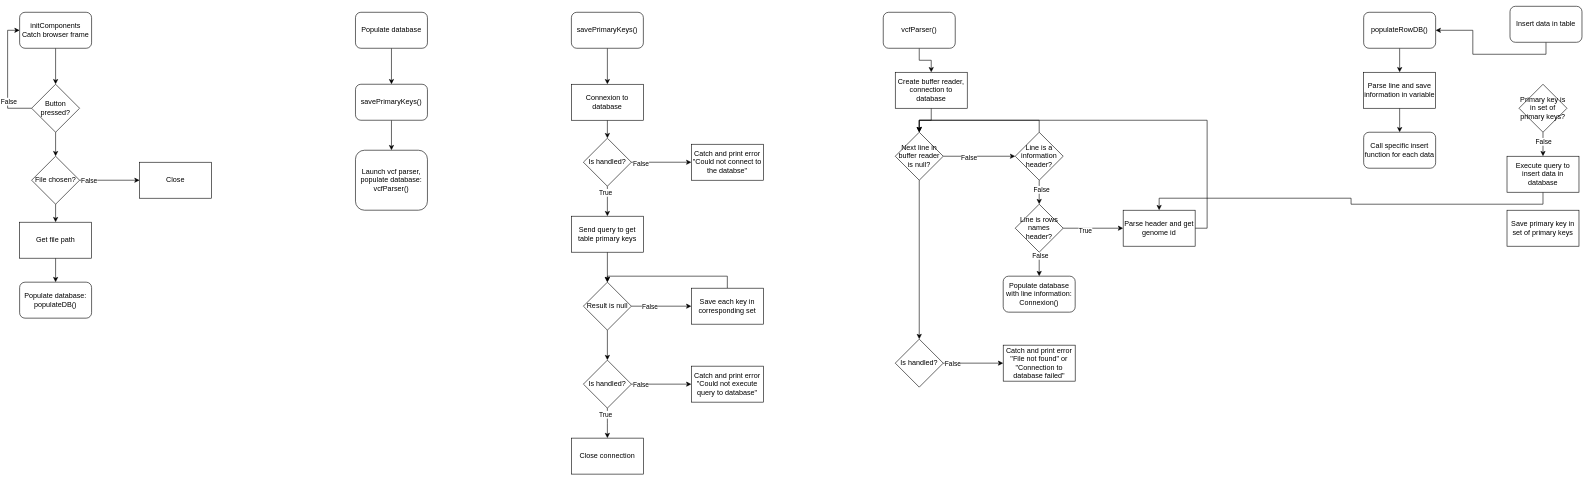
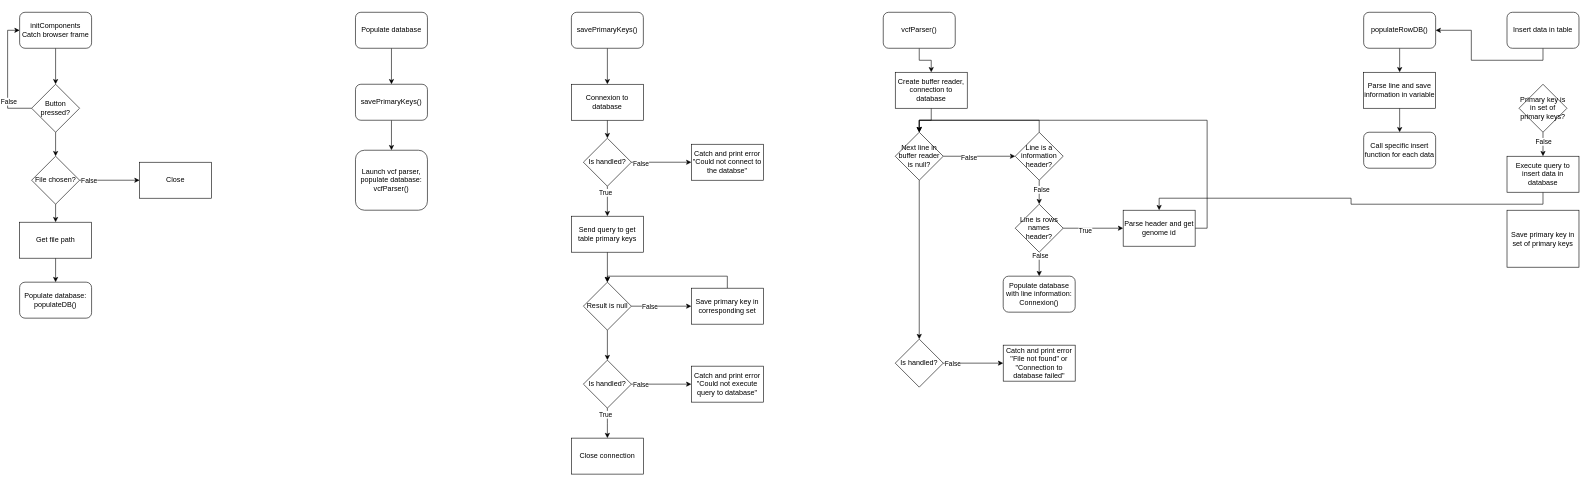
  <mxCell id="0" />
  <mxCell id="1" parent="0" />
  <mxCell id="2" style="edgeStyle=orthogonalEdgeStyle;rounded=0;orthogonalLoop=1;jettySize=auto;html=1;exitX=0.5;exitY=1;exitDx=0;exitDy=0;entryX=0.5;entryY=0;entryDx=0;entryDy=0;fontColor=#000000;" edge="1" parent="1" source="3" target="7"><mxGeometry relative="1" as="geometry" /></mxCell>
  <mxCell id="3" value="&lt;font color=&quot;#000000&quot;&gt;initComponents&lt;br&gt;Catch browser frame&lt;br&gt;&lt;/font&gt;" style="rounded=1;whiteSpace=wrap;html=1;fontColor=#FF9999;" vertex="1" parent="1"><mxGeometry x="20" y="20" width="120" height="60" as="geometry" /></mxCell>
  <mxCell id="4" style="edgeStyle=orthogonalEdgeStyle;rounded=0;orthogonalLoop=1;jettySize=auto;html=1;exitX=0;exitY=0.5;exitDx=0;exitDy=0;entryX=0;entryY=0.5;entryDx=0;entryDy=0;fontColor=#000000;" edge="1" parent="1" source="7" target="3"><mxGeometry relative="1" as="geometry" /></mxCell>
  <mxCell id="5" value="False" style="edgeLabel;html=1;align=center;verticalAlign=middle;resizable=0;points=[];fontColor=#000000;" vertex="1" connectable="0" parent="4"><mxGeometry x="-0.453" y="-1" relative="1" as="geometry"><mxPoint as="offset" /></mxGeometry></mxCell>
  <mxCell id="6" style="edgeStyle=orthogonalEdgeStyle;rounded=0;orthogonalLoop=1;jettySize=auto;html=1;exitX=0.5;exitY=1;exitDx=0;exitDy=0;fontColor=#000000;" edge="1" parent="1" source="7" target="11"><mxGeometry relative="1" as="geometry" /></mxCell>
  <mxCell id="7" value="Button pressed?" style="rhombus;whiteSpace=wrap;html=1;fontColor=#000000;" vertex="1" parent="1"><mxGeometry x="40" y="140" width="80" height="80" as="geometry" /></mxCell>
  <mxCell id="8" style="edgeStyle=orthogonalEdgeStyle;rounded=0;orthogonalLoop=1;jettySize=auto;html=1;exitX=1;exitY=0.5;exitDx=0;exitDy=0;fontColor=#000000;" edge="1" parent="1" source="11" target="12"><mxGeometry relative="1" as="geometry" /></mxCell>
  <mxCell id="9" value="False" style="edgeLabel;html=1;align=center;verticalAlign=middle;resizable=0;points=[];fontColor=#000000;" vertex="1" connectable="0" parent="8"><mxGeometry x="-0.707" relative="1" as="geometry"><mxPoint as="offset" /></mxGeometry></mxCell>
  <mxCell id="10" style="edgeStyle=orthogonalEdgeStyle;rounded=0;orthogonalLoop=1;jettySize=auto;html=1;exitX=0.5;exitY=1;exitDx=0;exitDy=0;entryX=0.5;entryY=0;entryDx=0;entryDy=0;fontColor=#000000;" edge="1" parent="1" source="11" target="14"><mxGeometry relative="1" as="geometry" /></mxCell>
  <mxCell id="11" value="File chosen?" style="rhombus;whiteSpace=wrap;html=1;fontColor=#000000;" vertex="1" parent="1"><mxGeometry x="40" y="260" width="80" height="80" as="geometry" /></mxCell>
  <mxCell id="12" value="Close" style="rounded=0;whiteSpace=wrap;html=1;fontColor=#000000;" vertex="1" parent="1"><mxGeometry x="220" y="270" width="120" height="60" as="geometry" /></mxCell>
  <mxCell id="13" style="edgeStyle=orthogonalEdgeStyle;rounded=0;orthogonalLoop=1;jettySize=auto;html=1;exitX=0.5;exitY=1;exitDx=0;exitDy=0;entryX=0.5;entryY=0;entryDx=0;entryDy=0;fontColor=#000000;" edge="1" parent="1" source="14" target="15"><mxGeometry relative="1" as="geometry" /></mxCell>
  <mxCell id="14" value="Get file path" style="rounded=0;whiteSpace=wrap;html=1;fontColor=#000000;" vertex="1" parent="1"><mxGeometry x="20" y="370" width="120" height="60" as="geometry" /></mxCell>
  <mxCell id="15" value="Populate database: populateDB()" style="rounded=1;whiteSpace=wrap;html=1;fontColor=#000000;" vertex="1" parent="1"><mxGeometry x="20" y="470" width="120" height="60" as="geometry" /></mxCell>
  <mxCell id="16" style="edgeStyle=orthogonalEdgeStyle;rounded=0;orthogonalLoop=1;jettySize=auto;html=1;exitX=0.5;exitY=1;exitDx=0;exitDy=0;entryX=0.5;entryY=0;entryDx=0;entryDy=0;fontColor=#000000;" edge="1" parent="1" source="17" target="19"><mxGeometry relative="1" as="geometry" /></mxCell>
  <mxCell id="17" value="Populate database" style="rounded=1;whiteSpace=wrap;html=1;fontColor=#000000;" vertex="1" parent="1"><mxGeometry x="580" y="20" width="120" height="60" as="geometry" /></mxCell>
  <mxCell id="18" style="edgeStyle=orthogonalEdgeStyle;rounded=0;orthogonalLoop=1;jettySize=auto;html=1;exitX=0.5;exitY=1;exitDx=0;exitDy=0;entryX=0.5;entryY=0;entryDx=0;entryDy=0;fontColor=#000000;" edge="1" parent="1" source="19" target="20"><mxGeometry relative="1" as="geometry" /></mxCell>
  <mxCell id="19" value="savePrimaryKeys()" style="rounded=1;whiteSpace=wrap;html=1;fontColor=#000000;" vertex="1" parent="1"><mxGeometry x="580" y="140" width="120" height="60" as="geometry" /></mxCell>
  <mxCell id="20" value="Launch vcf parser, populate database:&lt;br&gt;vcfParser()" style="rounded=1;whiteSpace=wrap;html=1;fontColor=#000000;" vertex="1" parent="1"><mxGeometry x="580" y="250" width="120" height="100" as="geometry" /></mxCell>
  <mxCell id="21" style="edgeStyle=orthogonalEdgeStyle;rounded=0;orthogonalLoop=1;jettySize=auto;html=1;exitX=0.5;exitY=1;exitDx=0;exitDy=0;fontColor=#000000;" edge="1" parent="1" source="22" target="38"><mxGeometry relative="1" as="geometry" /></mxCell>
  <mxCell id="22" value="savePrimaryKeys()" style="rounded=1;whiteSpace=wrap;html=1;fontColor=#000000;" vertex="1" parent="1"><mxGeometry x="940" y="20" width="120" height="60" as="geometry" /></mxCell>
  <mxCell id="23" style="edgeStyle=orthogonalEdgeStyle;rounded=0;orthogonalLoop=1;jettySize=auto;html=1;exitX=1;exitY=0.5;exitDx=0;exitDy=0;fontColor=#000000;" edge="1" parent="1" source="27" target="28"><mxGeometry relative="1" as="geometry"><mxPoint x="1180" y="270" as="targetPoint" /></mxGeometry></mxCell>
  <mxCell id="24" value="False" style="edgeLabel;html=1;align=center;verticalAlign=middle;resizable=0;points=[];fontColor=#000000;" vertex="1" connectable="0" parent="23"><mxGeometry x="-0.7" y="-1" relative="1" as="geometry"><mxPoint as="offset" /></mxGeometry></mxCell>
  <mxCell id="25" style="edgeStyle=orthogonalEdgeStyle;rounded=0;orthogonalLoop=1;jettySize=auto;html=1;exitX=0.5;exitY=1;exitDx=0;exitDy=0;entryX=0.5;entryY=0;entryDx=0;entryDy=0;fontColor=#000000;" edge="1" parent="1" source="27" target="30"><mxGeometry relative="1" as="geometry" /></mxCell>
  <mxCell id="26" value="True" style="edgeLabel;html=1;align=center;verticalAlign=middle;resizable=0;points=[];fontColor=#000000;" vertex="1" connectable="0" parent="25"><mxGeometry x="-0.608" y="-4" relative="1" as="geometry"><mxPoint as="offset" /></mxGeometry></mxCell>
  <mxCell id="27" value="Is handled?" style="rhombus;whiteSpace=wrap;html=1;fontColor=#000000;" vertex="1" parent="1"><mxGeometry x="960" y="230" width="80" height="80" as="geometry" /></mxCell>
  <mxCell id="28" value="Catch and print error &quot;Could not connect to the databse&quot;" style="rounded=0;whiteSpace=wrap;html=1;fontColor=#000000;" vertex="1" parent="1"><mxGeometry x="1140" y="240" width="120" height="60" as="geometry" /></mxCell>
  <mxCell id="29" style="edgeStyle=orthogonalEdgeStyle;rounded=0;orthogonalLoop=1;jettySize=auto;html=1;exitX=0.5;exitY=1;exitDx=0;exitDy=0;entryX=0.5;entryY=0;entryDx=0;entryDy=0;fontColor=#000000;" edge="1" parent="1" source="30" target="34"><mxGeometry relative="1" as="geometry" /></mxCell>
  <mxCell id="30" value="Send query to get table primary keys" style="rounded=0;whiteSpace=wrap;html=1;fontColor=#000000;" vertex="1" parent="1"><mxGeometry x="940" y="360" width="120" height="60" as="geometry" /></mxCell>
  <mxCell id="31" style="edgeStyle=orthogonalEdgeStyle;rounded=0;orthogonalLoop=1;jettySize=auto;html=1;exitX=1;exitY=0.5;exitDx=0;exitDy=0;fontColor=#000000;" edge="1" parent="1" source="34" target="36"><mxGeometry relative="1" as="geometry" /></mxCell>
  <mxCell id="32" value="False" style="edgeLabel;html=1;align=center;verticalAlign=middle;resizable=0;points=[];fontColor=#000000;" vertex="1" connectable="0" parent="31"><mxGeometry x="-0.76" relative="1" as="geometry"><mxPoint x="18" as="offset" /></mxGeometry></mxCell>
  <mxCell id="33" style="edgeStyle=orthogonalEdgeStyle;rounded=0;orthogonalLoop=1;jettySize=auto;html=1;exitX=0.5;exitY=1;exitDx=0;exitDy=0;entryX=0.5;entryY=0;entryDx=0;entryDy=0;fontColor=#000000;" edge="1" parent="1" source="34" target="43"><mxGeometry relative="1" as="geometry" /></mxCell>
  <mxCell id="34" value="Result is null" style="rhombus;whiteSpace=wrap;html=1;fontColor=#000000;" vertex="1" parent="1"><mxGeometry x="960" y="470" width="80" height="80" as="geometry" /></mxCell>
  <mxCell id="35" style="edgeStyle=orthogonalEdgeStyle;rounded=0;orthogonalLoop=1;jettySize=auto;html=1;exitX=0.5;exitY=0;exitDx=0;exitDy=0;entryX=0.5;entryY=0;entryDx=0;entryDy=0;fontColor=#000000;" edge="1" parent="1" source="36" target="34"><mxGeometry relative="1" as="geometry" /></mxCell>
- <mxCell id="36" value="Save each key in corresponding set" style="rounded=0;whiteSpace=wrap;html=1;fontColor=#000000;" vertex="1" parent="1"><mxGeometry x="1140" y="480" width="120" height="60" as="geometry" /></mxCell>
+ <mxCell id="36" value="Save primary key in corresponding set" style="rounded=0;whiteSpace=wrap;html=1;fontColor=#000000;" vertex="1" parent="1"><mxGeometry x="1140" y="480" width="120" height="60" as="geometry" /></mxCell>
  <mxCell id="37" style="edgeStyle=orthogonalEdgeStyle;rounded=0;orthogonalLoop=1;jettySize=auto;html=1;exitX=0.5;exitY=1;exitDx=0;exitDy=0;entryX=0.5;entryY=0;entryDx=0;entryDy=0;fontColor=#000000;" edge="1" parent="1" source="38" target="27"><mxGeometry relative="1" as="geometry" /></mxCell>
  <mxCell id="38" value="Connexion to database" style="rounded=0;whiteSpace=wrap;html=1;fontColor=#000000;" vertex="1" parent="1"><mxGeometry x="940" y="140" width="120" height="60" as="geometry" /></mxCell>
  <mxCell id="39" style="edgeStyle=orthogonalEdgeStyle;rounded=0;orthogonalLoop=1;jettySize=auto;html=1;exitX=1;exitY=0.5;exitDx=0;exitDy=0;fontColor=#000000;" edge="1" parent="1" source="43" target="44"><mxGeometry relative="1" as="geometry"><mxPoint x="1180" y="640" as="targetPoint" /></mxGeometry></mxCell>
  <mxCell id="40" value="False" style="edgeLabel;html=1;align=center;verticalAlign=middle;resizable=0;points=[];fontColor=#000000;" vertex="1" connectable="0" parent="39"><mxGeometry x="-0.7" y="-1" relative="1" as="geometry"><mxPoint as="offset" /></mxGeometry></mxCell>
  <mxCell id="41" style="edgeStyle=orthogonalEdgeStyle;rounded=0;orthogonalLoop=1;jettySize=auto;html=1;exitX=0.5;exitY=1;exitDx=0;exitDy=0;fontColor=#000000;" edge="1" parent="1" source="43"><mxGeometry relative="1" as="geometry"><mxPoint x="1000" y="730" as="targetPoint" /></mxGeometry></mxCell>
  <mxCell id="42" value="True" style="edgeLabel;html=1;align=center;verticalAlign=middle;resizable=0;points=[];fontColor=#000000;" vertex="1" connectable="0" parent="41"><mxGeometry x="-0.608" y="-4" relative="1" as="geometry"><mxPoint as="offset" /></mxGeometry></mxCell>
  <mxCell id="43" value="Is handled?" style="rhombus;whiteSpace=wrap;html=1;fontColor=#000000;" vertex="1" parent="1"><mxGeometry x="960" y="600" width="80" height="80" as="geometry" /></mxCell>
  <mxCell id="44" value="Catch and print error &quot;Could not execute query to database&quot;" style="rounded=0;whiteSpace=wrap;html=1;fontColor=#000000;" vertex="1" parent="1"><mxGeometry x="1140" y="610" width="120" height="60" as="geometry" /></mxCell>
  <mxCell id="45" value="Close connection" style="rounded=0;whiteSpace=wrap;html=1;fontColor=#000000;" vertex="1" parent="1"><mxGeometry x="940" y="730" width="120" height="60" as="geometry" /></mxCell>
  <mxCell id="46" style="edgeStyle=orthogonalEdgeStyle;rounded=0;orthogonalLoop=1;jettySize=auto;html=1;exitX=0.5;exitY=1;exitDx=0;exitDy=0;entryX=0.5;entryY=0;entryDx=0;entryDy=0;fontColor=#000000;" edge="1" parent="1" source="47" target="49"><mxGeometry relative="1" as="geometry" /></mxCell>
  <mxCell id="47" value="vcfParser()" style="rounded=1;whiteSpace=wrap;html=1;fontColor=#000000;" vertex="1" parent="1"><mxGeometry x="1460" y="20" width="120" height="60" as="geometry" /></mxCell>
  <mxCell id="48" style="edgeStyle=orthogonalEdgeStyle;rounded=0;orthogonalLoop=1;jettySize=auto;html=1;exitX=0.5;exitY=1;exitDx=0;exitDy=0;entryX=0.5;entryY=0;entryDx=0;entryDy=0;fontColor=#000000;" edge="1" parent="1" source="49" target="53"><mxGeometry relative="1" as="geometry" /></mxCell>
  <mxCell id="49" value="Create buffer reader,&lt;br&gt;connection to database" style="rounded=0;whiteSpace=wrap;html=1;fontColor=#000000;" vertex="1" parent="1"><mxGeometry x="1480" y="120" width="120" height="60" as="geometry" /></mxCell>
  <mxCell id="50" style="edgeStyle=orthogonalEdgeStyle;rounded=0;orthogonalLoop=1;jettySize=auto;html=1;exitX=1;exitY=0.5;exitDx=0;exitDy=0;fontColor=#000000;" edge="1" parent="1" source="53" target="57"><mxGeometry relative="1" as="geometry" /></mxCell>
  <mxCell id="51" value="False" style="edgeLabel;html=1;align=center;verticalAlign=middle;resizable=0;points=[];fontColor=#000000;" vertex="1" connectable="0" parent="50"><mxGeometry x="-0.307" y="-1" relative="1" as="geometry"><mxPoint as="offset" /></mxGeometry></mxCell>
  <mxCell id="52" style="edgeStyle=orthogonalEdgeStyle;rounded=0;orthogonalLoop=1;jettySize=auto;html=1;exitX=0.5;exitY=1;exitDx=0;exitDy=0;entryX=0.5;entryY=0;entryDx=0;entryDy=0;fontColor=#000000;" edge="1" parent="1" source="53" target="68"><mxGeometry relative="1" as="geometry" /></mxCell>
  <mxCell id="53" value="Next line in buffer reader is null?" style="rhombus;whiteSpace=wrap;html=1;fontColor=#000000;" vertex="1" parent="1"><mxGeometry x="1480" y="220" width="80" height="80" as="geometry" /></mxCell>
  <mxCell id="54" style="edgeStyle=orthogonalEdgeStyle;rounded=0;orthogonalLoop=1;jettySize=auto;html=1;exitX=0.5;exitY=1;exitDx=0;exitDy=0;entryX=0.5;entryY=0;entryDx=0;entryDy=0;fontColor=#000000;" edge="1" parent="1" source="57" target="62"><mxGeometry relative="1" as="geometry"><mxPoint x="1720" y="340" as="targetPoint" /></mxGeometry></mxCell>
  <mxCell id="55" value="False" style="edgeLabel;html=1;align=center;verticalAlign=middle;resizable=0;points=[];fontColor=#000000;" vertex="1" connectable="0" parent="54"><mxGeometry x="-0.267" y="3" relative="1" as="geometry"><mxPoint as="offset" /></mxGeometry></mxCell>
  <mxCell id="56" style="edgeStyle=orthogonalEdgeStyle;rounded=0;orthogonalLoop=1;jettySize=auto;html=1;exitX=0.5;exitY=0;exitDx=0;exitDy=0;fontColor=#000000;" edge="1" parent="1" source="57"><mxGeometry relative="1" as="geometry"><mxPoint x="1520" y="220" as="targetPoint" /><Array as="points"><mxPoint x="1720" y="200" /><mxPoint x="1520" y="200" /></Array></mxGeometry></mxCell>
  <mxCell id="57" value="Line is a information header?" style="rhombus;whiteSpace=wrap;html=1;fontColor=#000000;" vertex="1" parent="1"><mxGeometry x="1680" y="220" width="80" height="80" as="geometry" /></mxCell>
  <mxCell id="58" style="edgeStyle=orthogonalEdgeStyle;rounded=0;orthogonalLoop=1;jettySize=auto;html=1;exitX=0.5;exitY=1;exitDx=0;exitDy=0;entryX=0.5;entryY=0;entryDx=0;entryDy=0;fontColor=#000000;" edge="1" parent="1" source="62" target="65"><mxGeometry relative="1" as="geometry"><mxPoint x="1720" y="460" as="targetPoint" /></mxGeometry></mxCell>
  <mxCell id="59" value="False" style="edgeLabel;html=1;align=center;verticalAlign=middle;resizable=0;points=[];fontColor=#000000;" vertex="1" connectable="0" parent="58"><mxGeometry x="-0.753" y="1" relative="1" as="geometry"><mxPoint as="offset" /></mxGeometry></mxCell>
  <mxCell id="60" style="edgeStyle=orthogonalEdgeStyle;rounded=0;orthogonalLoop=1;jettySize=auto;html=1;exitX=1;exitY=0.5;exitDx=0;exitDy=0;entryX=0;entryY=0.5;entryDx=0;entryDy=0;fontColor=#000000;" edge="1" parent="1" source="62" target="64"><mxGeometry relative="1" as="geometry" /></mxCell>
  <mxCell id="61" value="True" style="edgeLabel;html=1;align=center;verticalAlign=middle;resizable=0;points=[];fontColor=#000000;" vertex="1" connectable="0" parent="60"><mxGeometry x="-0.28" y="-4" relative="1" as="geometry"><mxPoint as="offset" /></mxGeometry></mxCell>
  <mxCell id="62" value="Line is rows names header?" style="rhombus;whiteSpace=wrap;html=1;fontColor=#000000;" vertex="1" parent="1"><mxGeometry x="1680" y="340" width="80" height="80" as="geometry" /></mxCell>
  <mxCell id="63" style="edgeStyle=orthogonalEdgeStyle;rounded=0;orthogonalLoop=1;jettySize=auto;html=1;exitX=1;exitY=0.5;exitDx=0;exitDy=0;fontColor=#000000;entryX=0.5;entryY=0;entryDx=0;entryDy=0;" edge="1" parent="1" source="64" target="53"><mxGeometry relative="1" as="geometry"><mxPoint x="1790" y="190" as="targetPoint" /></mxGeometry></mxCell>
  <mxCell id="64" value="Parse header and get genome id" style="rounded=0;whiteSpace=wrap;html=1;fontColor=#000000;" vertex="1" parent="1"><mxGeometry x="1860" y="350" width="120" height="60" as="geometry" /></mxCell>
  <mxCell id="65" value="Populate database with line information:&lt;br&gt;Connexion()" style="rounded=1;whiteSpace=wrap;html=1;fontColor=#000000;" vertex="1" parent="1"><mxGeometry x="1660" y="460" width="120" height="60" as="geometry" /></mxCell>
  <mxCell id="66" style="edgeStyle=orthogonalEdgeStyle;rounded=0;orthogonalLoop=1;jettySize=auto;html=1;exitX=1;exitY=0.5;exitDx=0;exitDy=0;fontColor=#000000;" edge="1" parent="1" source="68" target="69"><mxGeometry relative="1" as="geometry"><mxPoint x="1700" y="605" as="targetPoint" /></mxGeometry></mxCell>
  <mxCell id="67" value="False" style="edgeLabel;html=1;align=center;verticalAlign=middle;resizable=0;points=[];fontColor=#000000;" vertex="1" connectable="0" parent="66"><mxGeometry x="-0.7" y="-1" relative="1" as="geometry"><mxPoint as="offset" /></mxGeometry></mxCell>
  <mxCell id="68" value="Is handled?" style="rhombus;whiteSpace=wrap;html=1;fontColor=#000000;" vertex="1" parent="1"><mxGeometry x="1480" y="565" width="80" height="80" as="geometry" /></mxCell>
  <mxCell id="69" value="Catch and print error &quot;File not found&quot; or &quot;Connection to database failed&quot;" style="rounded=0;whiteSpace=wrap;html=1;fontColor=#000000;" vertex="1" parent="1"><mxGeometry x="1660" y="575" width="120" height="60" as="geometry" /></mxCell>
  <mxCell id="70" style="edgeStyle=orthogonalEdgeStyle;rounded=0;orthogonalLoop=1;jettySize=auto;html=1;exitX=0.5;exitY=1;exitDx=0;exitDy=0;entryX=0.5;entryY=0;entryDx=0;entryDy=0;fontColor=#000000;" edge="1" parent="1" source="71" target="73"><mxGeometry relative="1" as="geometry" /></mxCell>
  <mxCell id="71" value="populateRowDB()" style="rounded=1;whiteSpace=wrap;html=1;fontColor=#000000;" vertex="1" parent="1"><mxGeometry x="2261" y="20" width="120" height="60" as="geometry" /></mxCell>
  <mxCell id="72" style="edgeStyle=orthogonalEdgeStyle;rounded=0;orthogonalLoop=1;jettySize=auto;html=1;exitX=0.5;exitY=1;exitDx=0;exitDy=0;entryX=0.5;entryY=0;entryDx=0;entryDy=0;fontColor=#000000;" edge="1" parent="1" source="73" target="74"><mxGeometry relative="1" as="geometry" /></mxCell>
  <mxCell id="73" value="Parse line and save information in variable" style="rounded=0;whiteSpace=wrap;html=1;fontColor=#000000;" vertex="1" parent="1"><mxGeometry x="2261" y="120" width="120" height="60" as="geometry" /></mxCell>
  <mxCell id="74" value="Call specific insert function for each data" style="rounded=1;whiteSpace=wrap;html=1;fontColor=#000000;" vertex="1" parent="1"><mxGeometry x="2261" y="220" width="120" height="60" as="geometry" /></mxCell>
  <mxCell id="75" style="edgeStyle=orthogonalEdgeStyle;rounded=0;orthogonalLoop=1;jettySize=auto;html=1;exitX=0.5;exitY=1;exitDx=0;exitDy=0;fontColor=#000000;" edge="1" parent="1" source="76" target="71"><mxGeometry relative="1" as="geometry" /></mxCell>
- <mxCell id="76" value="Insert data in table" style="rounded=1;whiteSpace=wrap;html=1;fontColor=#000000;" vertex="1" parent="1"><mxGeometry x="2505" y="10" width="120" height="60" as="geometry" /></mxCell>
+ <mxCell id="76" value="Insert data in table" style="rounded=1;whiteSpace=wrap;html=1;fontColor=#000000;" vertex="1" parent="1"><mxGeometry x="2500" y="20" width="120" height="60" as="geometry" /></mxCell>
  <mxCell id="77" style="edgeStyle=orthogonalEdgeStyle;rounded=0;orthogonalLoop=1;jettySize=auto;html=1;exitX=0.5;exitY=1;exitDx=0;exitDy=0;entryX=0.5;entryY=0;entryDx=0;entryDy=0;fontColor=#000000;" edge="1" parent="1" source="79" target="81"><mxGeometry relative="1" as="geometry" /></mxCell>
  <mxCell id="78" value="False" style="edgeLabel;html=1;align=center;verticalAlign=middle;resizable=0;points=[];fontColor=#000000;" vertex="1" connectable="0" parent="77"><mxGeometry x="-0.259" relative="1" as="geometry"><mxPoint as="offset" /></mxGeometry></mxCell>
  <mxCell id="79" value="Primary key is in set of primary keys?" style="rhombus;whiteSpace=wrap;html=1;fontColor=#000000;" vertex="1" parent="1"><mxGeometry x="2520" y="140" width="80" height="80" as="geometry" /></mxCell>
  <mxCell id="80" style="edgeStyle=orthogonalEdgeStyle;rounded=0;orthogonalLoop=1;jettySize=auto;html=1;exitX=0.5;exitY=1;exitDx=0;exitDy=0;fontColor=#000000;" edge="1" parent="1" source="81" target="64"><mxGeometry relative="1" as="geometry" /></mxCell>
  <mxCell id="81" value="Execute query to insert data in database" style="rounded=0;whiteSpace=wrap;html=1;fontColor=#000000;" vertex="1" parent="1"><mxGeometry x="2500" y="260" width="120" height="60" as="geometry" /></mxCell>
- <mxCell id="82" value="Save primary key in set of primary keys" style="rounded=0;whiteSpace=wrap;html=1;fontColor=#000000;" vertex="1" parent="1"><mxGeometry x="2500" y="350" width="120" height="60" as="geometry" /></mxCell>
+ <mxCell id="82" value="Save primary key in set of primary keys" style="rounded=0;whiteSpace=wrap;html=1;fontColor=#000000;" vertex="1" parent="1"><mxGeometry x="2500" y="350" width="120" height="95" as="geometry" /></mxCell>
